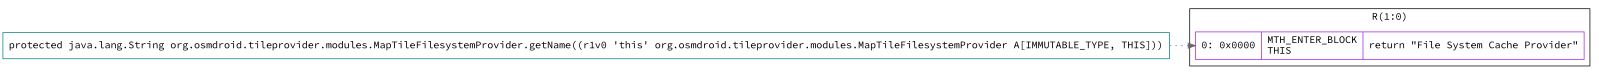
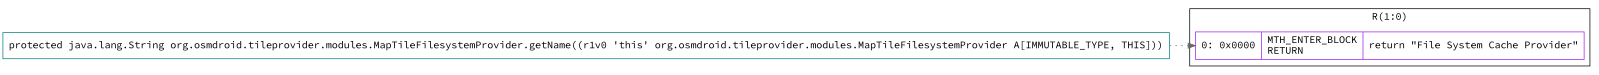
  digraph {
    rankdir=LR
    fontname="Source Code Pro"
    node [shape=record style=filled fillcolor=white fontname="Source Code Pro"]
-   n1 [color=purple label="{0\:\ 0x0000|MTH_ENTER_BLOCK\lTHIS\l|return \"File System Cache Provider\"\l}"]
+   n1 [color=purple label="{0\:\ 0x0000|MTH_ENTER_BLOCK\lRETURN\l|return \"File System Cache Provider\"\l}"]
    n2 [label="{protected java.lang.String org.osmdroid.tileprovider.modules.MapTileFilesystemProvider.getName((r1v0 'this' org.osmdroid.tileprovider.modules.MapTileFilesystemProvider A[IMMUTABLE_TYPE, THIS])) }" color=teal]
    subgraph cluster_1 {
      label="R(1:0)"
      n1
    }
    n2 -> n1 [color=gray40 style=dotted arrowhead=normal fontname="Source Code Pro"]
  }
